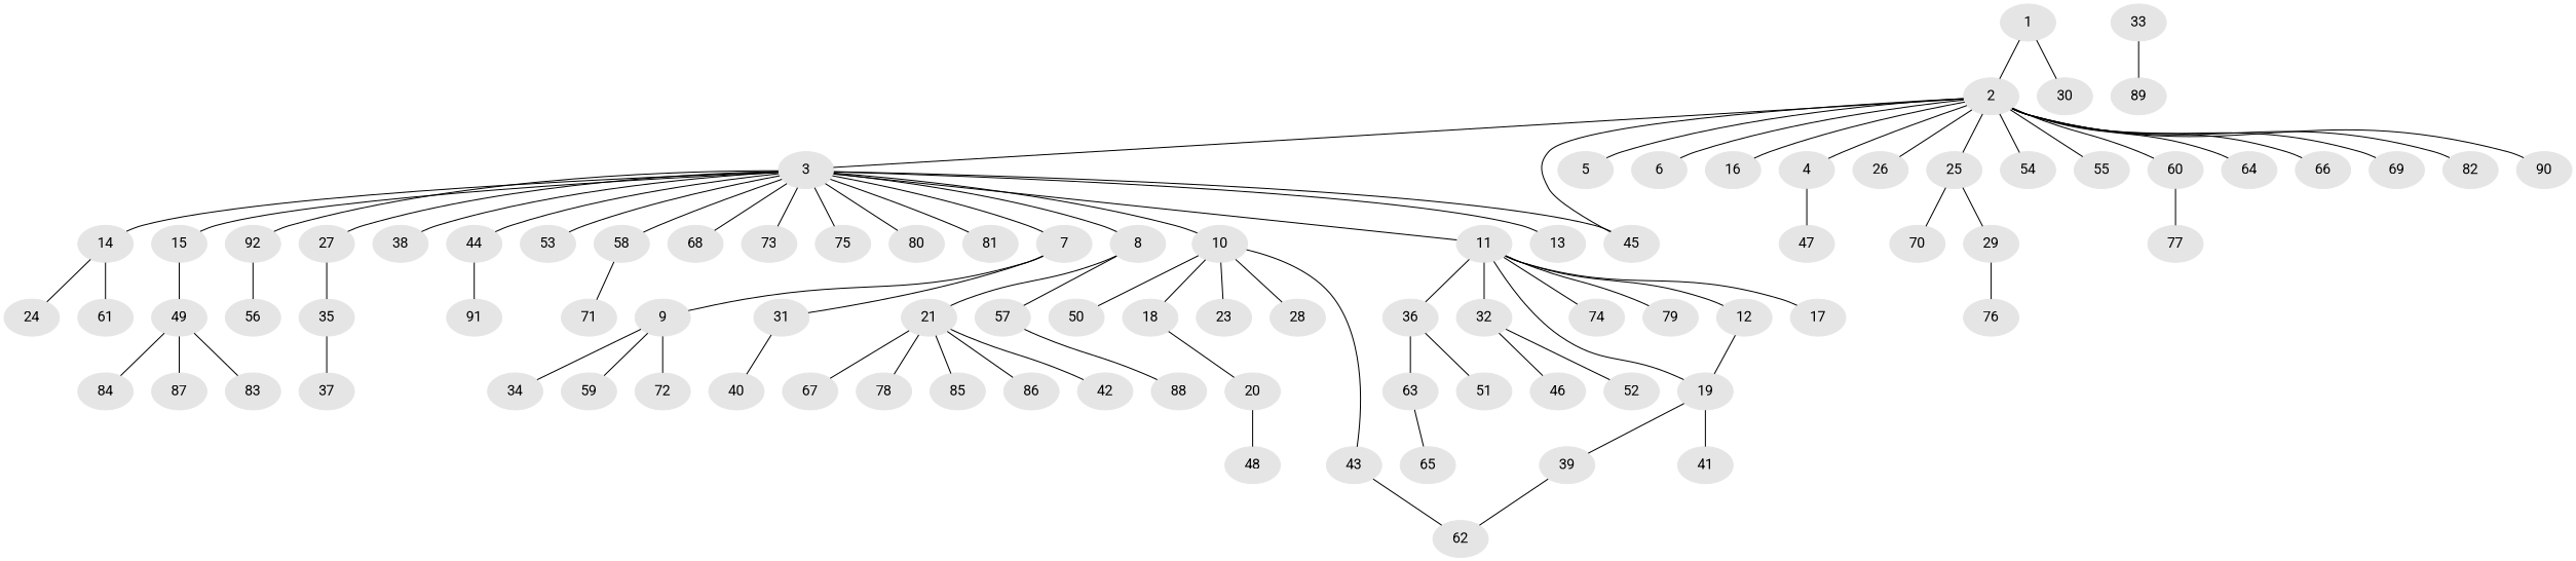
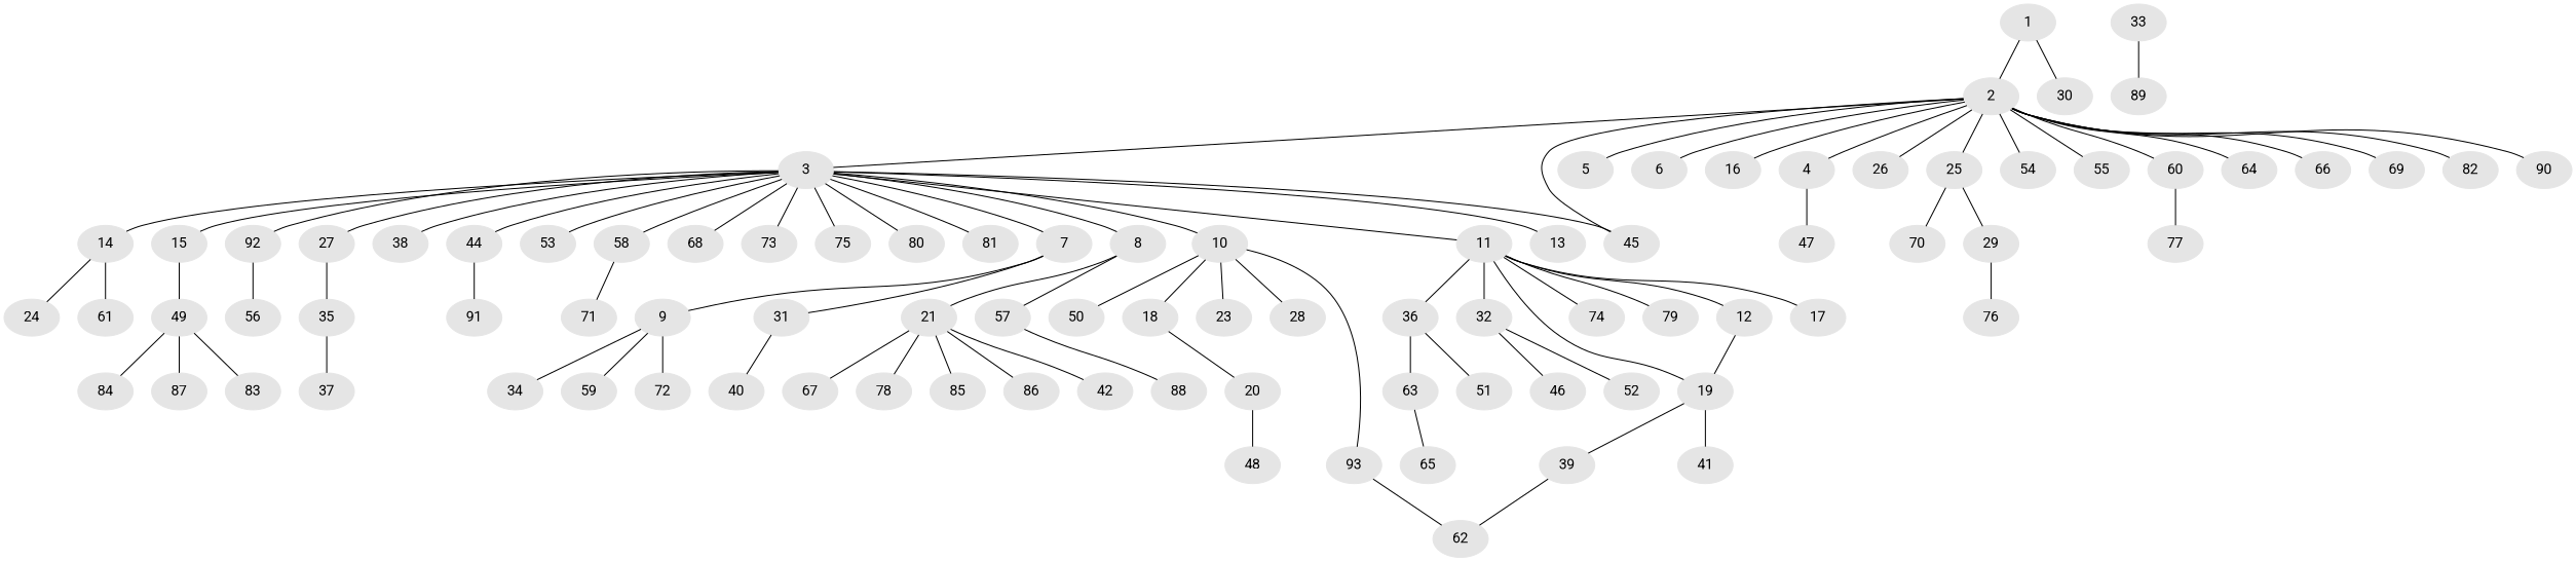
  graph {
    fontname=Roboto
    node [color=gray90 fontname=Roboto style=filled]
    edge [fontname=Roboto]
    1
    2
    30
    3
    4
    5
    6
    16
    25
    26
    45
    54
    55
    60
    64
    66
    69
    82
    90
    7
    8
    10
    11
    13
    14
    15
    n27 [label=92]
    27
    38
    44
    53
    58
    68
    73
    75
    80
    81
    47
    29
    70
    33
    89
    77
    9
    31
    21
    57
    18
    23
    28
-   43
+   43 [label=93]
    50
    12
    17
    19
    32
    36
    74
    79
    24
    61
    49
    56
    35
    91
    71
    34
    59
    72
    40
    42
    67
    78
    85
    86
    88
    20
    62
    39
    41
    46
    52
    51
    63
    83
    84
    87
    48
    76
    37
    65
    1 -- 2
    1 -- 30
    2 -- 3
    2 -- 4
    2 -- 5
    2 -- 6
    2 -- 16
    2 -- 25
    2 -- 26
    2 -- 45
    2 -- 54
    2 -- 55
    2 -- 60
    2 -- 64
    2 -- 66
    2 -- 69
    2 -- 82
    2 -- 90
    3 -- 45
    3 -- 7
    3 -- 8
    3 -- 10
    3 -- 11
    3 -- 13
    3 -- 14
    3 -- 15
    3 -- n27
    3 -- 27
    3 -- 38
    3 -- 44
    3 -- 53
    3 -- 58
    3 -- 68
    3 -- 73
    3 -- 75
    3 -- 80
    3 -- 81
    4 -- 47
    25 -- 29
    25 -- 70
    60 -- 77
    7 -- 9
    7 -- 31
    8 -- 21
    8 -- 57
    10 -- 18
    10 -- 23
    10 -- 28
    10 -- 43
    10 -- 50
    11 -- 12
    11 -- 17
    11 -- 19
    11 -- 32
    11 -- 36
    11 -- 74
    11 -- 79
    14 -- 24
    14 -- 61
    15 -- 49
    n27 -- 56
    27 -- 35
    44 -- 91
    58 -- 71
    29 -- 76
    33 -- 89
    9 -- 34
    9 -- 59
    9 -- 72
    31 -- 40
    21 -- 42
    21 -- 67
    21 -- 78
    21 -- 85
    21 -- 86
    57 -- 88
    18 -- 20
    43 -- 62
    12 -- 19
    19 -- 39
    19 -- 41
    32 -- 46
    32 -- 52
    36 -- 51
    36 -- 63
    49 -- 83
    49 -- 84
    49 -- 87
    35 -- 37
    20 -- 48
    39 -- 62
    63 -- 65
  }
